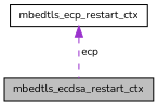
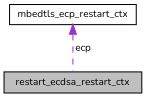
  digraph {
    fontname=Nunito
    node [color=black fontname=Nunito fontsize=10 shape=record]
-   n1 [fillcolor=grey75 fontcolor=black height=0.2 label=mbedtls_ecdsa_restart_ctx style=filled width=0.4]
+   n1 [fillcolor=grey75 fontcolor=black height=0.2 label=restart_ecdsa_restart_ctx style=filled width=0.4]
    n2 [height=0.2 label=mbedtls_ecp_restart_ctx width=0.4]
    n2 -> n1 [color=darkorchid3 dir=back fontname=Nunito fontsize=10 label=" ecp" labelfontname=Helvetica labelfontsize=10 style=dashed]
  }
